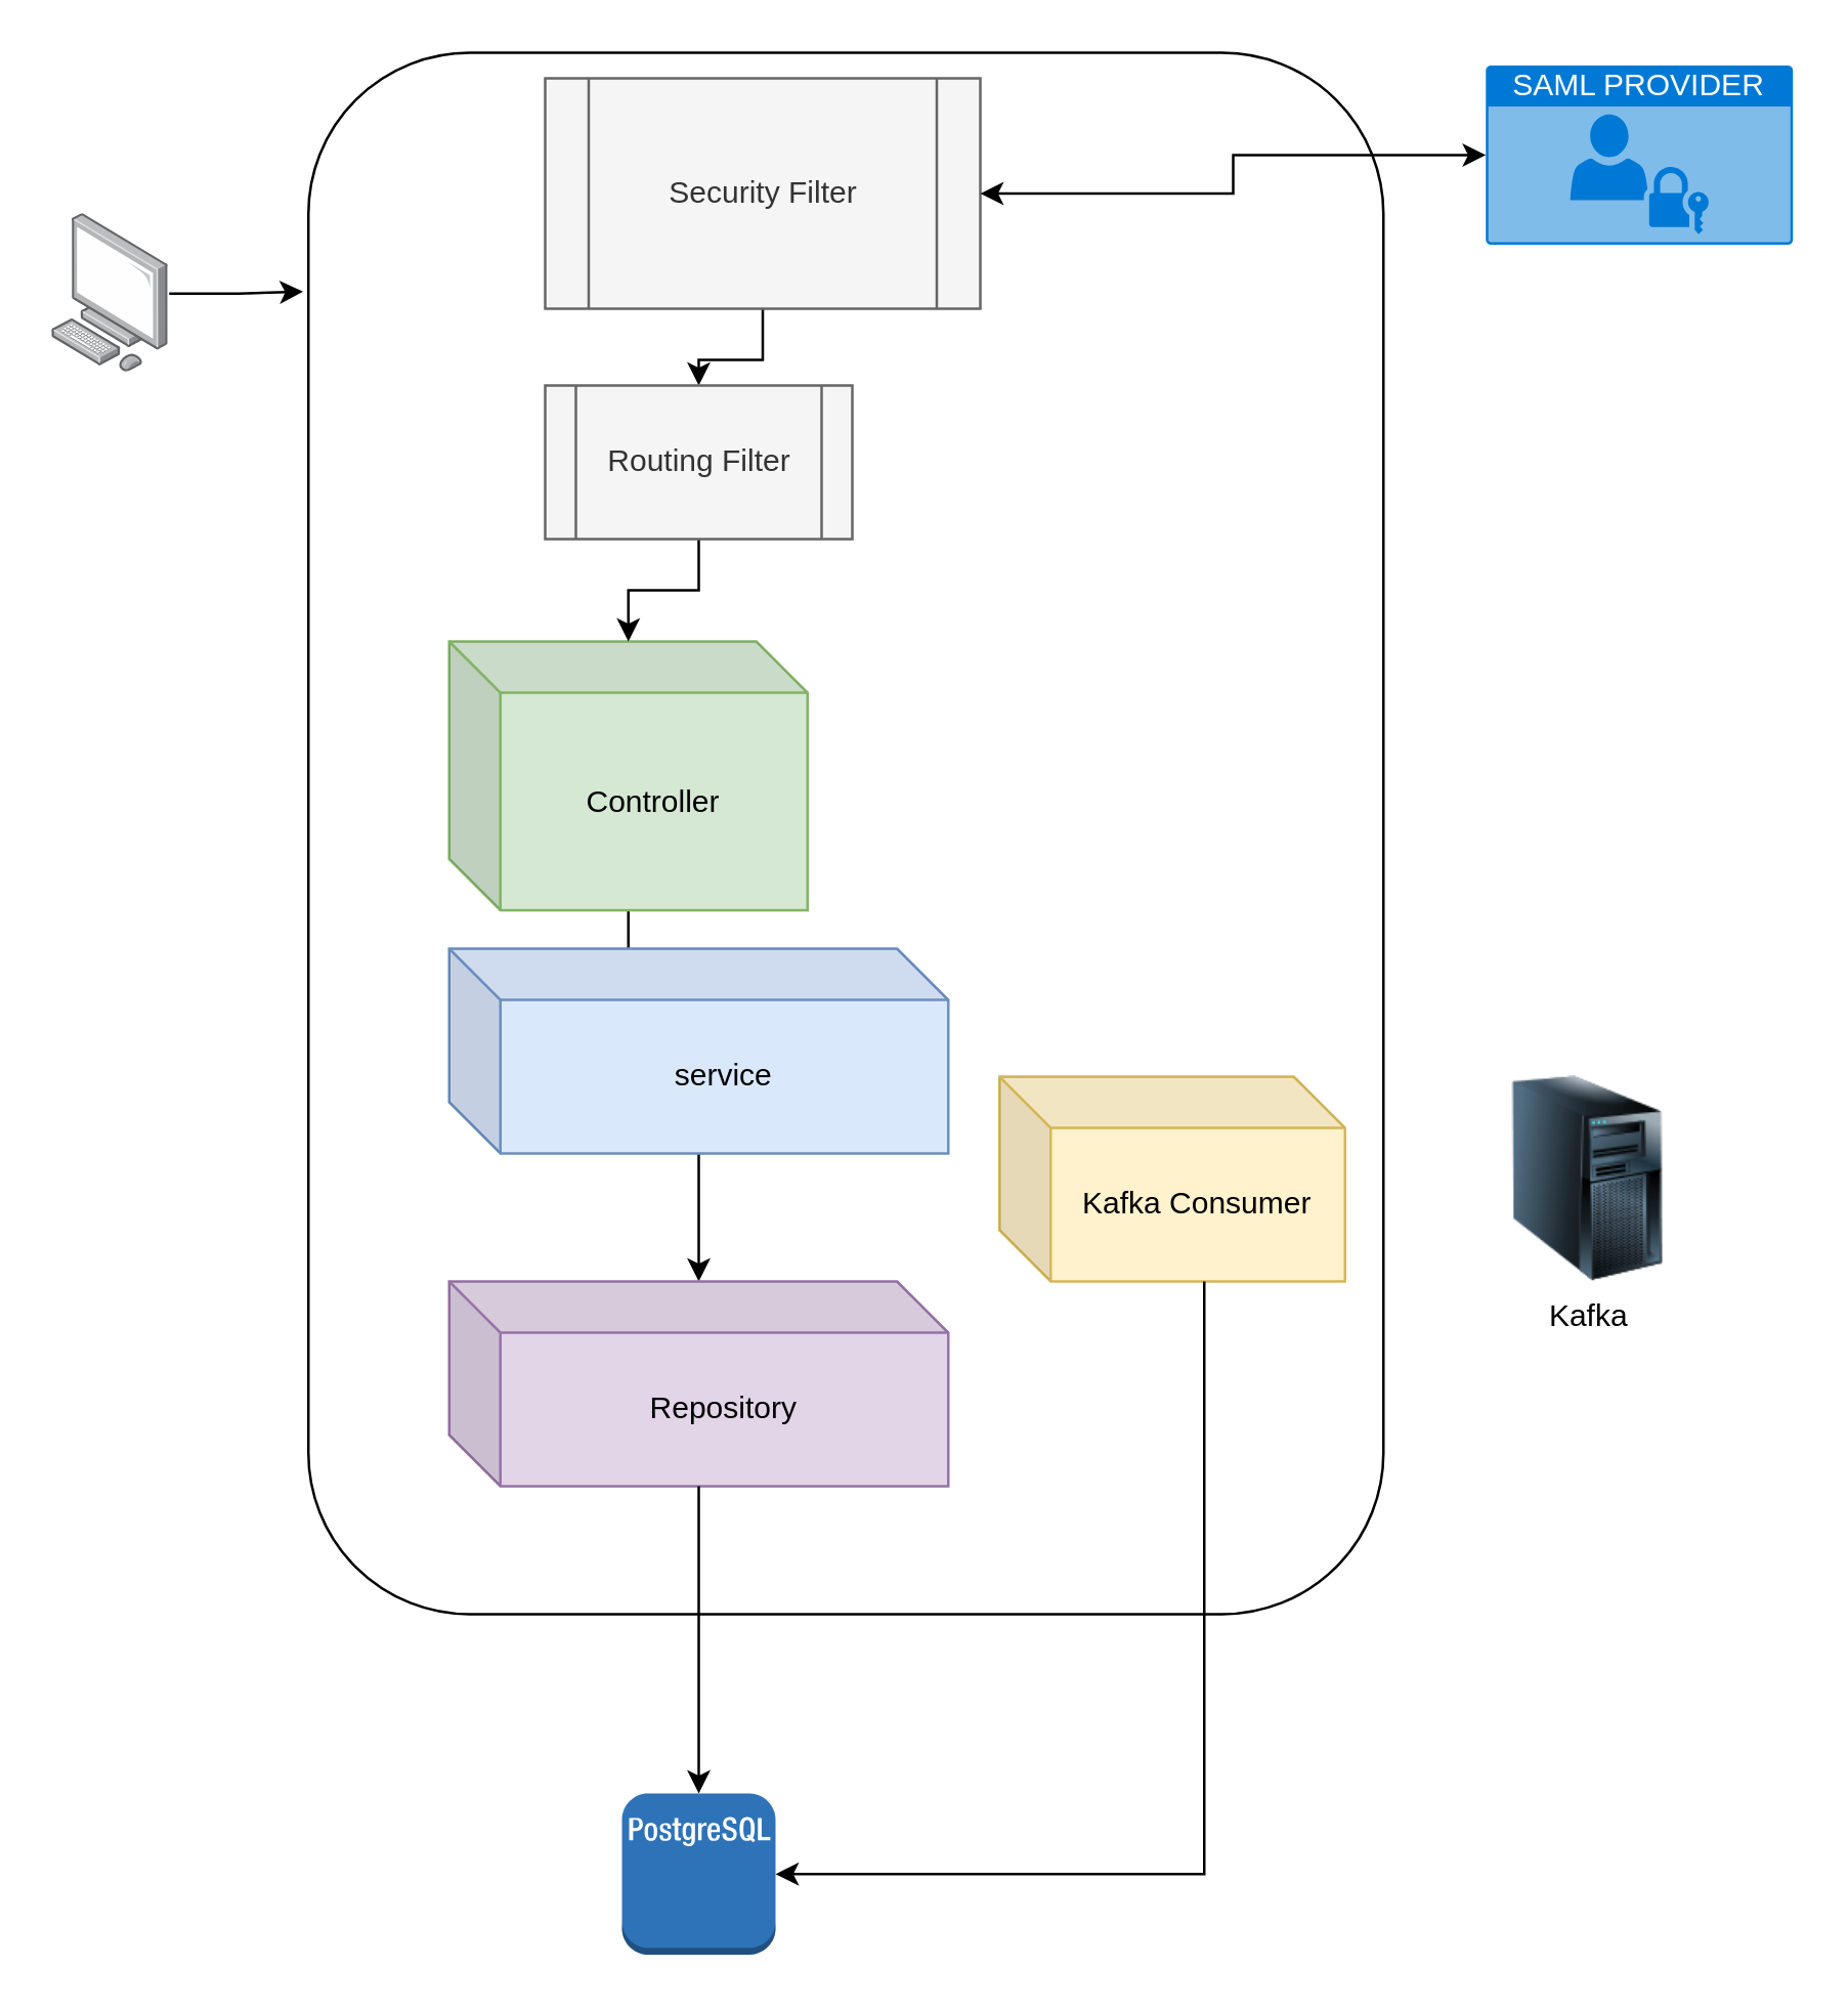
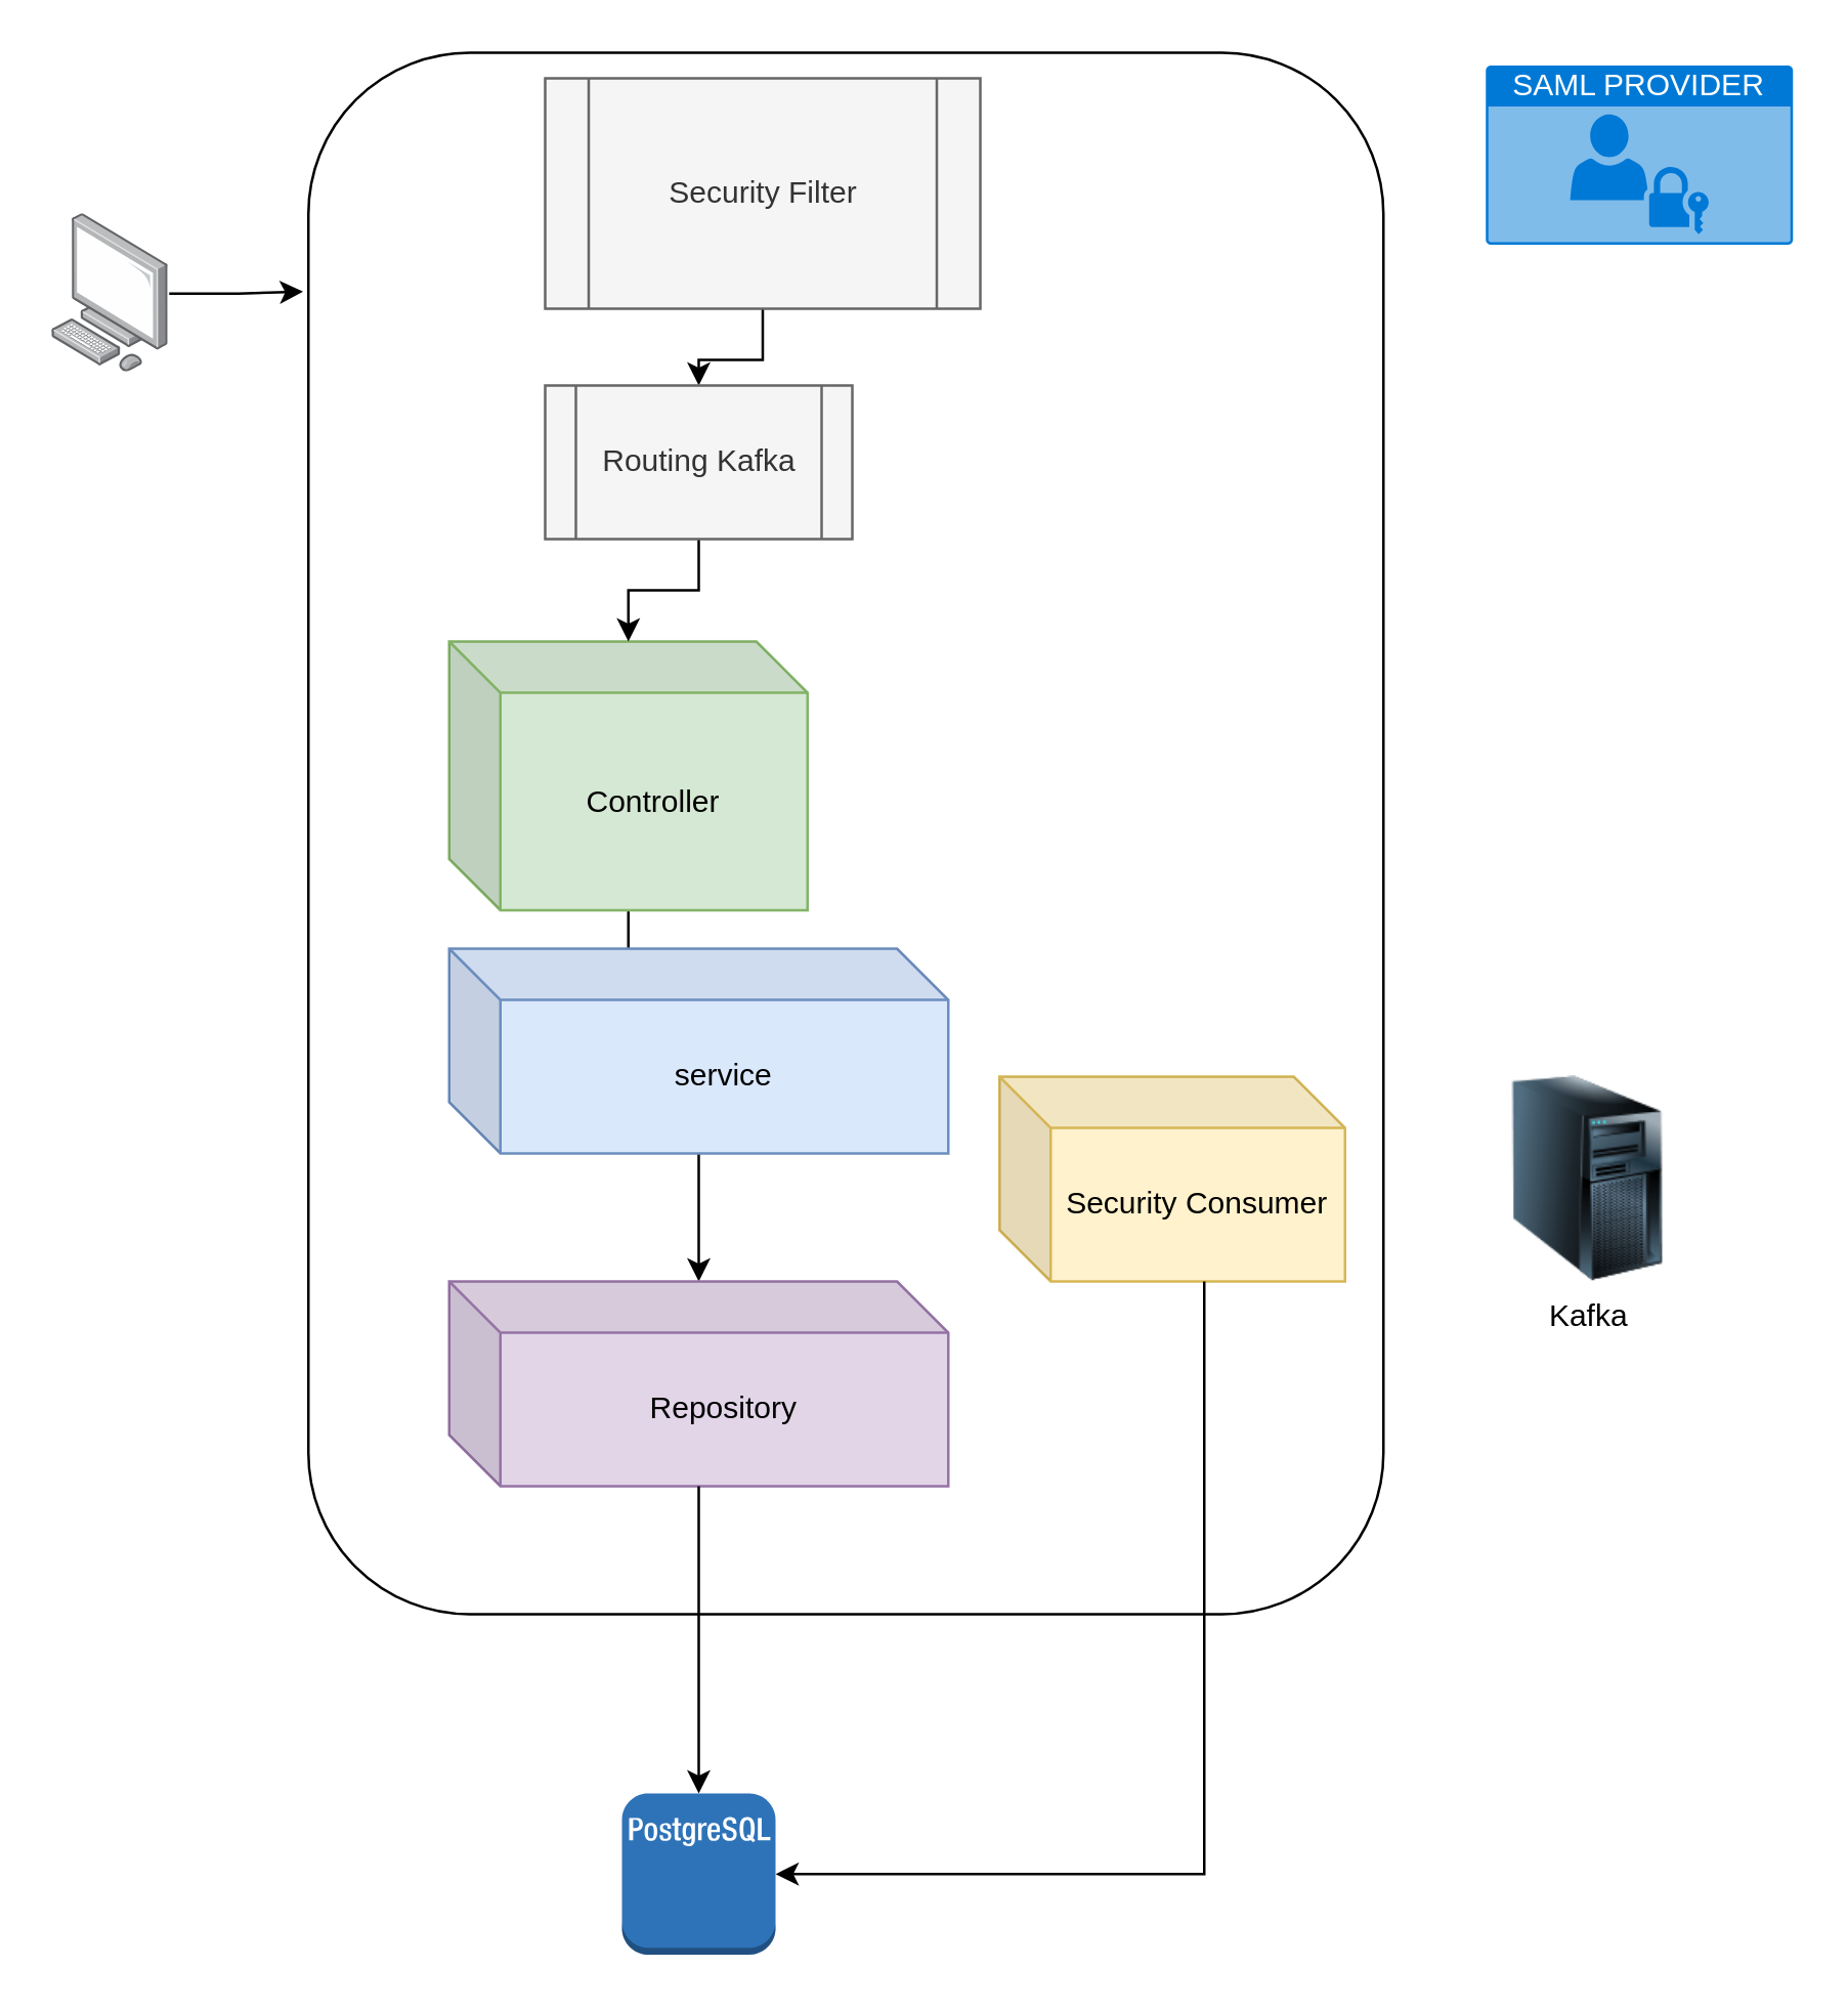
  <mxCell id="0" />
  <mxCell id="1" parent="0" />
  <mxCell id="2" value="" style="rounded=1;whiteSpace=wrap;html=1;fillColor=none;" vertex="1" parent="1"><mxGeometry x="120" y="20" width="420" height="610" as="geometry" /></mxCell>
  <mxCell id="3" value="" style="image;points=[];aspect=fixed;html=1;align=center;shadow=0;dashed=0;image=img/lib/allied_telesis/computer_and_terminals/Personal_Computer.svg;" vertex="1" parent="1"><mxGeometry x="20" y="83.2" width="45.6" height="61.8" as="geometry" /></mxCell>
  <mxCell id="4" style="edgeStyle=orthogonalEdgeStyle;rounded=0;orthogonalLoop=1;jettySize=auto;html=1;" edge="1" parent="1" source="5" target="7"><mxGeometry relative="1" as="geometry" /></mxCell>
  <mxCell id="5" value="Controller" style="shape=cube;whiteSpace=wrap;html=1;boundedLbl=1;backgroundOutline=1;darkOpacity=0.05;darkOpacity2=0.1;fillColor=#d5e8d4;strokeColor=#82b366;" vertex="1" parent="1"><mxGeometry x="175" y="250" width="140" height="105" as="geometry" /></mxCell>
  <mxCell id="6" style="edgeStyle=orthogonalEdgeStyle;rounded=0;orthogonalLoop=1;jettySize=auto;html=1;" edge="1" parent="1" source="7" target="8"><mxGeometry relative="1" as="geometry" /></mxCell>
  <mxCell id="7" value="service" style="shape=cube;whiteSpace=wrap;html=1;boundedLbl=1;backgroundOutline=1;darkOpacity=0.05;darkOpacity2=0.1;fillColor=#dae8fc;strokeColor=#6c8ebf;" vertex="1" parent="1"><mxGeometry x="175" y="370" width="195" height="80" as="geometry" /></mxCell>
  <mxCell id="8" value="Repository" style="shape=cube;whiteSpace=wrap;html=1;boundedLbl=1;backgroundOutline=1;darkOpacity=0.05;darkOpacity2=0.1;fillColor=#e1d5e7;strokeColor=#9673a6;" vertex="1" parent="1"><mxGeometry x="175" y="500" width="195" height="80" as="geometry" /></mxCell>
  <mxCell id="9" value="SAML PROVIDER" style="html=1;whiteSpace=wrap;strokeColor=none;fillColor=#0079D6;labelPosition=center;verticalLabelPosition=middle;verticalAlign=top;align=center;fontSize=12;outlineConnect=0;spacingTop=-6;fontColor=#FFFFFF;sketch=0;shape=mxgraph.sitemap.login;" vertex="1" parent="1"><mxGeometry x="580" y="25" width="120" height="70" as="geometry" /></mxCell>
  <mxCell id="10" value="Kafka" style="image;html=1;image=img/lib/clip_art/computers/Server_Tower_128x128.png" vertex="1" parent="1"><mxGeometry x="580" y="420" width="80" height="80" as="geometry" /></mxCell>
  <mxCell id="11" style="edgeStyle=orthogonalEdgeStyle;rounded=0;orthogonalLoop=1;jettySize=auto;html=1;entryX=0.5;entryY=0;entryDx=0;entryDy=0;" edge="1" parent="1" source="12" target="14"><mxGeometry relative="1" as="geometry" /></mxCell>
  <mxCell id="12" value="Security Filter" style="shape=process;whiteSpace=wrap;html=1;backgroundOutline=1;fillColor=#f5f5f5;fontColor=#333333;strokeColor=#666666;" vertex="1" parent="1"><mxGeometry x="212.5" y="30" width="170" height="90" as="geometry" /></mxCell>
  <mxCell id="13" value="" style="edgeStyle=orthogonalEdgeStyle;rounded=0;orthogonalLoop=1;jettySize=auto;html=1;" edge="1" parent="1" source="14" target="5"><mxGeometry relative="1" as="geometry" /></mxCell>
- <mxCell id="14" value="Routing Filter" style="shape=process;whiteSpace=wrap;html=1;backgroundOutline=1;fillColor=#f5f5f5;fontColor=#333333;strokeColor=#666666;" vertex="1" parent="1"><mxGeometry x="212.5" y="150" width="120" height="60" as="geometry" /></mxCell>
+ <mxCell id="14" value="Routing Kafka" style="shape=process;whiteSpace=wrap;html=1;backgroundOutline=1;fillColor=#f5f5f5;fontColor=#333333;strokeColor=#666666;" vertex="1" parent="1"><mxGeometry x="212.5" y="150" width="120" height="60" as="geometry" /></mxCell>
  <mxCell id="15" style="edgeStyle=orthogonalEdgeStyle;rounded=0;orthogonalLoop=1;jettySize=auto;html=1;entryX=-0.005;entryY=0.153;entryDx=0;entryDy=0;entryPerimeter=0;" edge="1" parent="1" source="3" target="2"><mxGeometry relative="1" as="geometry" /></mxCell>
- <mxCell id="16" style="edgeStyle=orthogonalEdgeStyle;rounded=0;orthogonalLoop=1;jettySize=auto;html=1;entryX=0;entryY=0.5;entryDx=0;entryDy=0;entryPerimeter=0;startArrow=classic;startFill=1;" edge="1" parent="1" source="12" target="9"><mxGeometry relative="1" as="geometry" /></mxCell>
  <mxCell id="17" value="" style="outlineConnect=0;dashed=0;verticalLabelPosition=bottom;verticalAlign=top;align=center;html=1;shape=mxgraph.aws3.postgre_sql_instance;fillColor=#2E73B8;gradientColor=none;" vertex="1" parent="1"><mxGeometry x="242.5" y="700" width="60" height="63" as="geometry" /></mxCell>
  <mxCell id="18" value="" style="edgeStyle=orthogonalEdgeStyle;rounded=0;orthogonalLoop=1;jettySize=auto;html=1;jumpStyle=arc;" edge="1" parent="1" source="8" target="17"><mxGeometry relative="1" as="geometry" /></mxCell>
- <mxCell id="19" value="Kafka Consumer" style="shape=cube;whiteSpace=wrap;html=1;boundedLbl=1;backgroundOutline=1;darkOpacity=0.05;darkOpacity2=0.1;fillColor=#fff2cc;strokeColor=#d6b656;" vertex="1" parent="1"><mxGeometry x="390" y="420" width="135" height="80" as="geometry" /></mxCell>
+ <mxCell id="19" value="Security Consumer" style="shape=cube;whiteSpace=wrap;html=1;boundedLbl=1;backgroundOutline=1;darkOpacity=0.05;darkOpacity2=0.1;fillColor=#fff2cc;strokeColor=#d6b656;" vertex="1" parent="1"><mxGeometry x="390" y="420" width="135" height="80" as="geometry" /></mxCell>
  <mxCell id="20" style="edgeStyle=orthogonalEdgeStyle;rounded=0;orthogonalLoop=1;jettySize=auto;html=1;entryX=1;entryY=0.5;entryDx=0;entryDy=0;entryPerimeter=0;" edge="1" parent="1" source="19" target="17"><mxGeometry relative="1" as="geometry"><Array as="points"><mxPoint x="470" y="732" /></Array></mxGeometry></mxCell>
